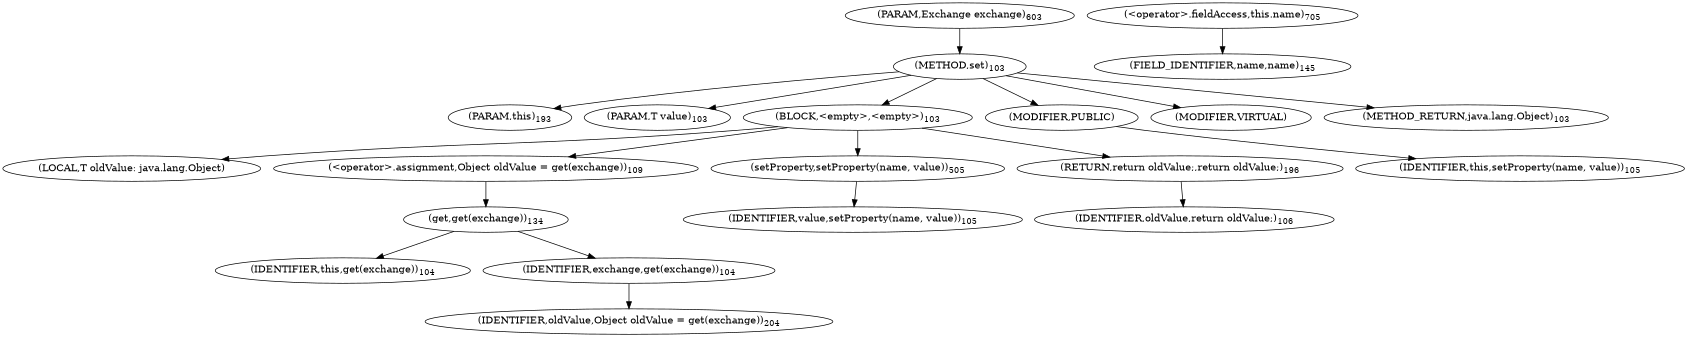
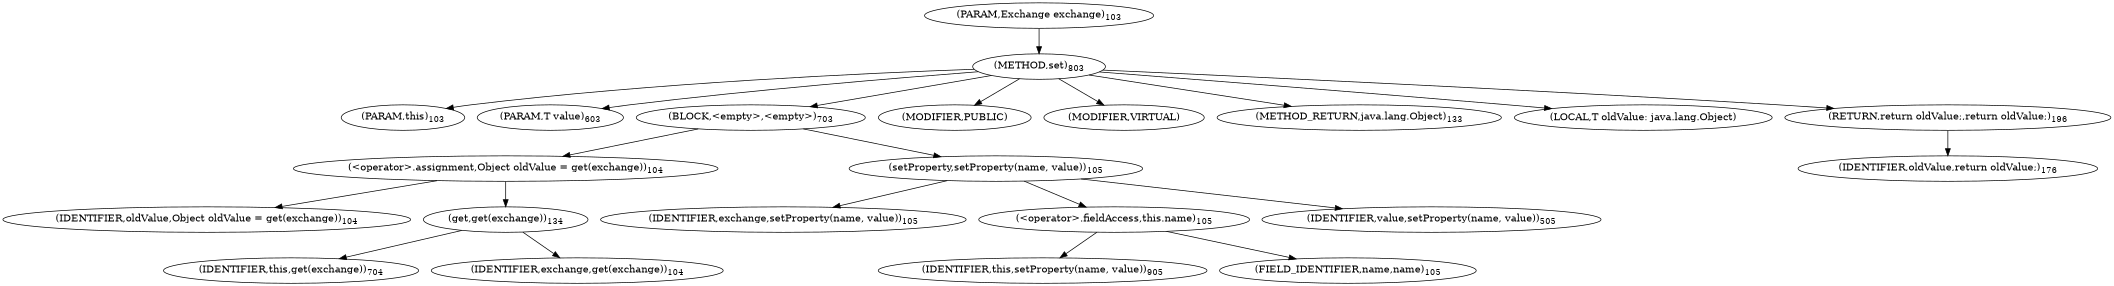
  digraph {
-   n1 [label=<(METHOD,set)<SUB>103</SUB>>]
-   n2 [label=<(PARAM,this)<SUB>193</SUB>>]
-   n3 [label=<(PARAM,T value)<SUB>103</SUB>>]
-   n4 [label=<(BLOCK,&lt;empty&gt;,&lt;empty&gt;)<SUB>103</SUB>>]
+   n1 [label=<(METHOD,set)<SUB>803</SUB>>]
+   n2 [label=<(PARAM,this)<SUB>103</SUB>>]
+   n3 [label=<(PARAM,T value)<SUB>603</SUB>>]
+   n4 [label=<(BLOCK,&lt;empty&gt;,&lt;empty&gt;)<SUB>703</SUB>>]
    n5 [label=<(MODIFIER,PUBLIC)>]
    n6 [label=<(MODIFIER,VIRTUAL)>]
-   n7 [label=<(METHOD_RETURN,java.lang.Object)<SUB>103</SUB>>]
-   n8 [label=<(PARAM,Exchange exchange)<SUB>603</SUB>>]
+   n7 [label=<(METHOD_RETURN,java.lang.Object)<SUB>133</SUB>>]
+   n8 [label=<(PARAM,Exchange exchange)<SUB>103</SUB>>]
    n9 [label=<(LOCAL,T oldValue: java.lang.Object)>]
-   n10 [label=<(&lt;operator&gt;.assignment,Object oldValue = get(exchange))<SUB>109</SUB>>]
-   n11 [label=<(setProperty,setProperty(name, value))<SUB>505</SUB>>]
+   n10 [label=<(&lt;operator&gt;.assignment,Object oldValue = get(exchange))<SUB>104</SUB>>]
+   n11 [label=<(setProperty,setProperty(name, value))<SUB>105</SUB>>]
    n12 [label=<(RETURN,return oldValue;,return oldValue;)<SUB>196</SUB>>]
-   n13 [label=<(IDENTIFIER,oldValue,Object oldValue = get(exchange))<SUB>204</SUB>>]
+   n13 [label=<(IDENTIFIER,oldValue,Object oldValue = get(exchange))<SUB>104</SUB>>]
    n14 [label=<(get,get(exchange))<SUB>134</SUB>>]
-   n16 [label=<(&lt;operator&gt;.fieldAccess,this.name)<SUB>705</SUB>>]
-   n17 [label=<(IDENTIFIER,value,setProperty(name, value))<SUB>105</SUB>>]
-   n18 [label=<(IDENTIFIER,oldValue,return oldValue;)<SUB>106</SUB>>]
-   n19 [label=<(IDENTIFIER,this,get(exchange))<SUB>104</SUB>>]
+   n15 [label=<(IDENTIFIER,exchange,setProperty(name, value))<SUB>105</SUB>>]
+   n16 [label=<(&lt;operator&gt;.fieldAccess,this.name)<SUB>105</SUB>>]
+   n17 [label=<(IDENTIFIER,value,setProperty(name, value))<SUB>505</SUB>>]
+   n18 [label=<(IDENTIFIER,oldValue,return oldValue;)<SUB>176</SUB>>]
+   n19 [label=<(IDENTIFIER,this,get(exchange))<SUB>704</SUB>>]
    n20 [label=<(IDENTIFIER,exchange,get(exchange))<SUB>104</SUB>>]
-   n21 [label=<(IDENTIFIER,this,setProperty(name, value))<SUB>105</SUB>>]
-   n22 [label=<(FIELD_IDENTIFIER,name,name)<SUB>145</SUB>>]
+   n21 [label=<(IDENTIFIER,this,setProperty(name, value))<SUB>905</SUB>>]
+   n22 [label=<(FIELD_IDENTIFIER,name,name)<SUB>105</SUB>>]
    n1 -> n2
    n1 -> n3
    n1 -> n4
    n1 -> n5
    n1 -> n6
    n1 -> n7
-   n4 -> n9
+   n1 -> n9
    n4 -> n10
    n4 -> n11
-   n4 -> n12
+   n1 -> n12
    n8 -> n1
-   n20 -> n13
+   n10 -> n13
    n10 -> n14
+   n11 -> n15
+   n11 -> n16
    n11 -> n17
    n12 -> n18
    n14 -> n19
    n14 -> n20
-   n5 -> n21
+   n16 -> n21
    n16 -> n22
  }
